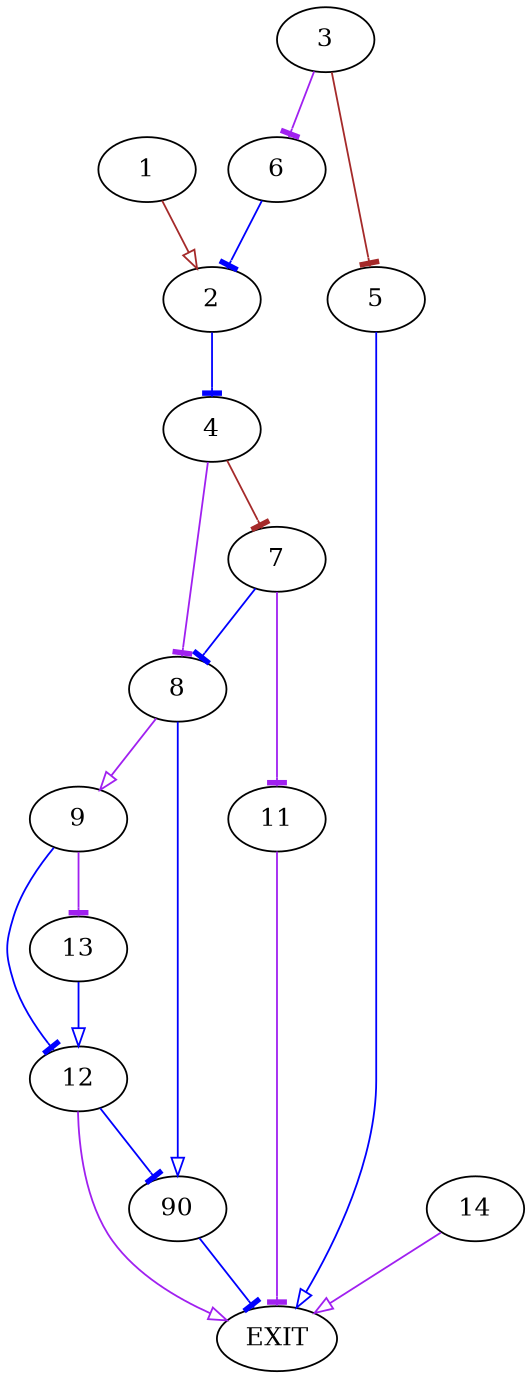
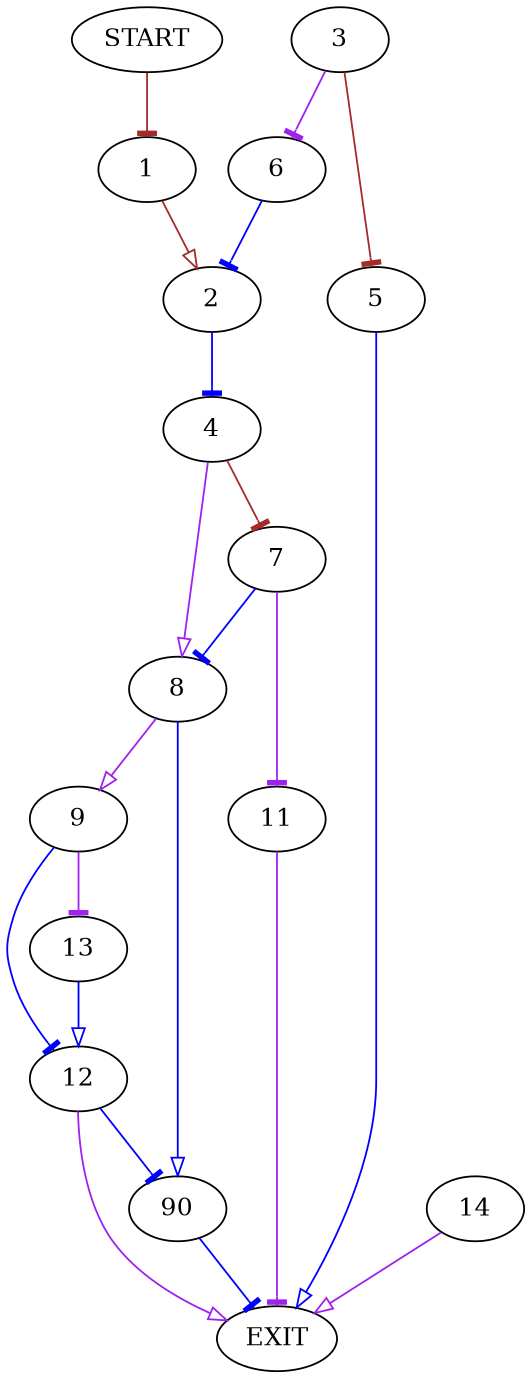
  digraph {
    edge [arrowhead=tee color=blue]
+   n1 [label=START]
    1
    2
    n4 [label=EXIT]
    4
    3
    5
    6
    7
    8
    11
    9
    n13 [label=90]
    12
    13
    14
+   n1 -> 1 [color=brown]
    1 -> 2 [arrowhead=onormal color=brown]
    2 -> 4
    4 -> 7 [color=brown]
-   4 -> 8 [color=purple]
+   4 -> 8 [arrowhead=onormal color=purple]
    3 -> 5 [color=brown]
    3 -> 6 [color=purple]
    5 -> n4 [arrowhead=onormal]
    6 -> 2
    7 -> 8
    7 -> 11 [color=purple]
    8 -> 9 [arrowhead=onormal color=purple]
    8 -> n13 [arrowhead=onormal]
    11 -> n4 [color=purple]
    9 -> 12
    9 -> 13 [color=purple]
    n13 -> n4
    12 -> n4 [arrowhead=onormal color=purple]
    12 -> n13
    13 -> 12 [arrowhead=onormal]
    14 -> n4 [arrowhead=onormal color=purple]
  }
